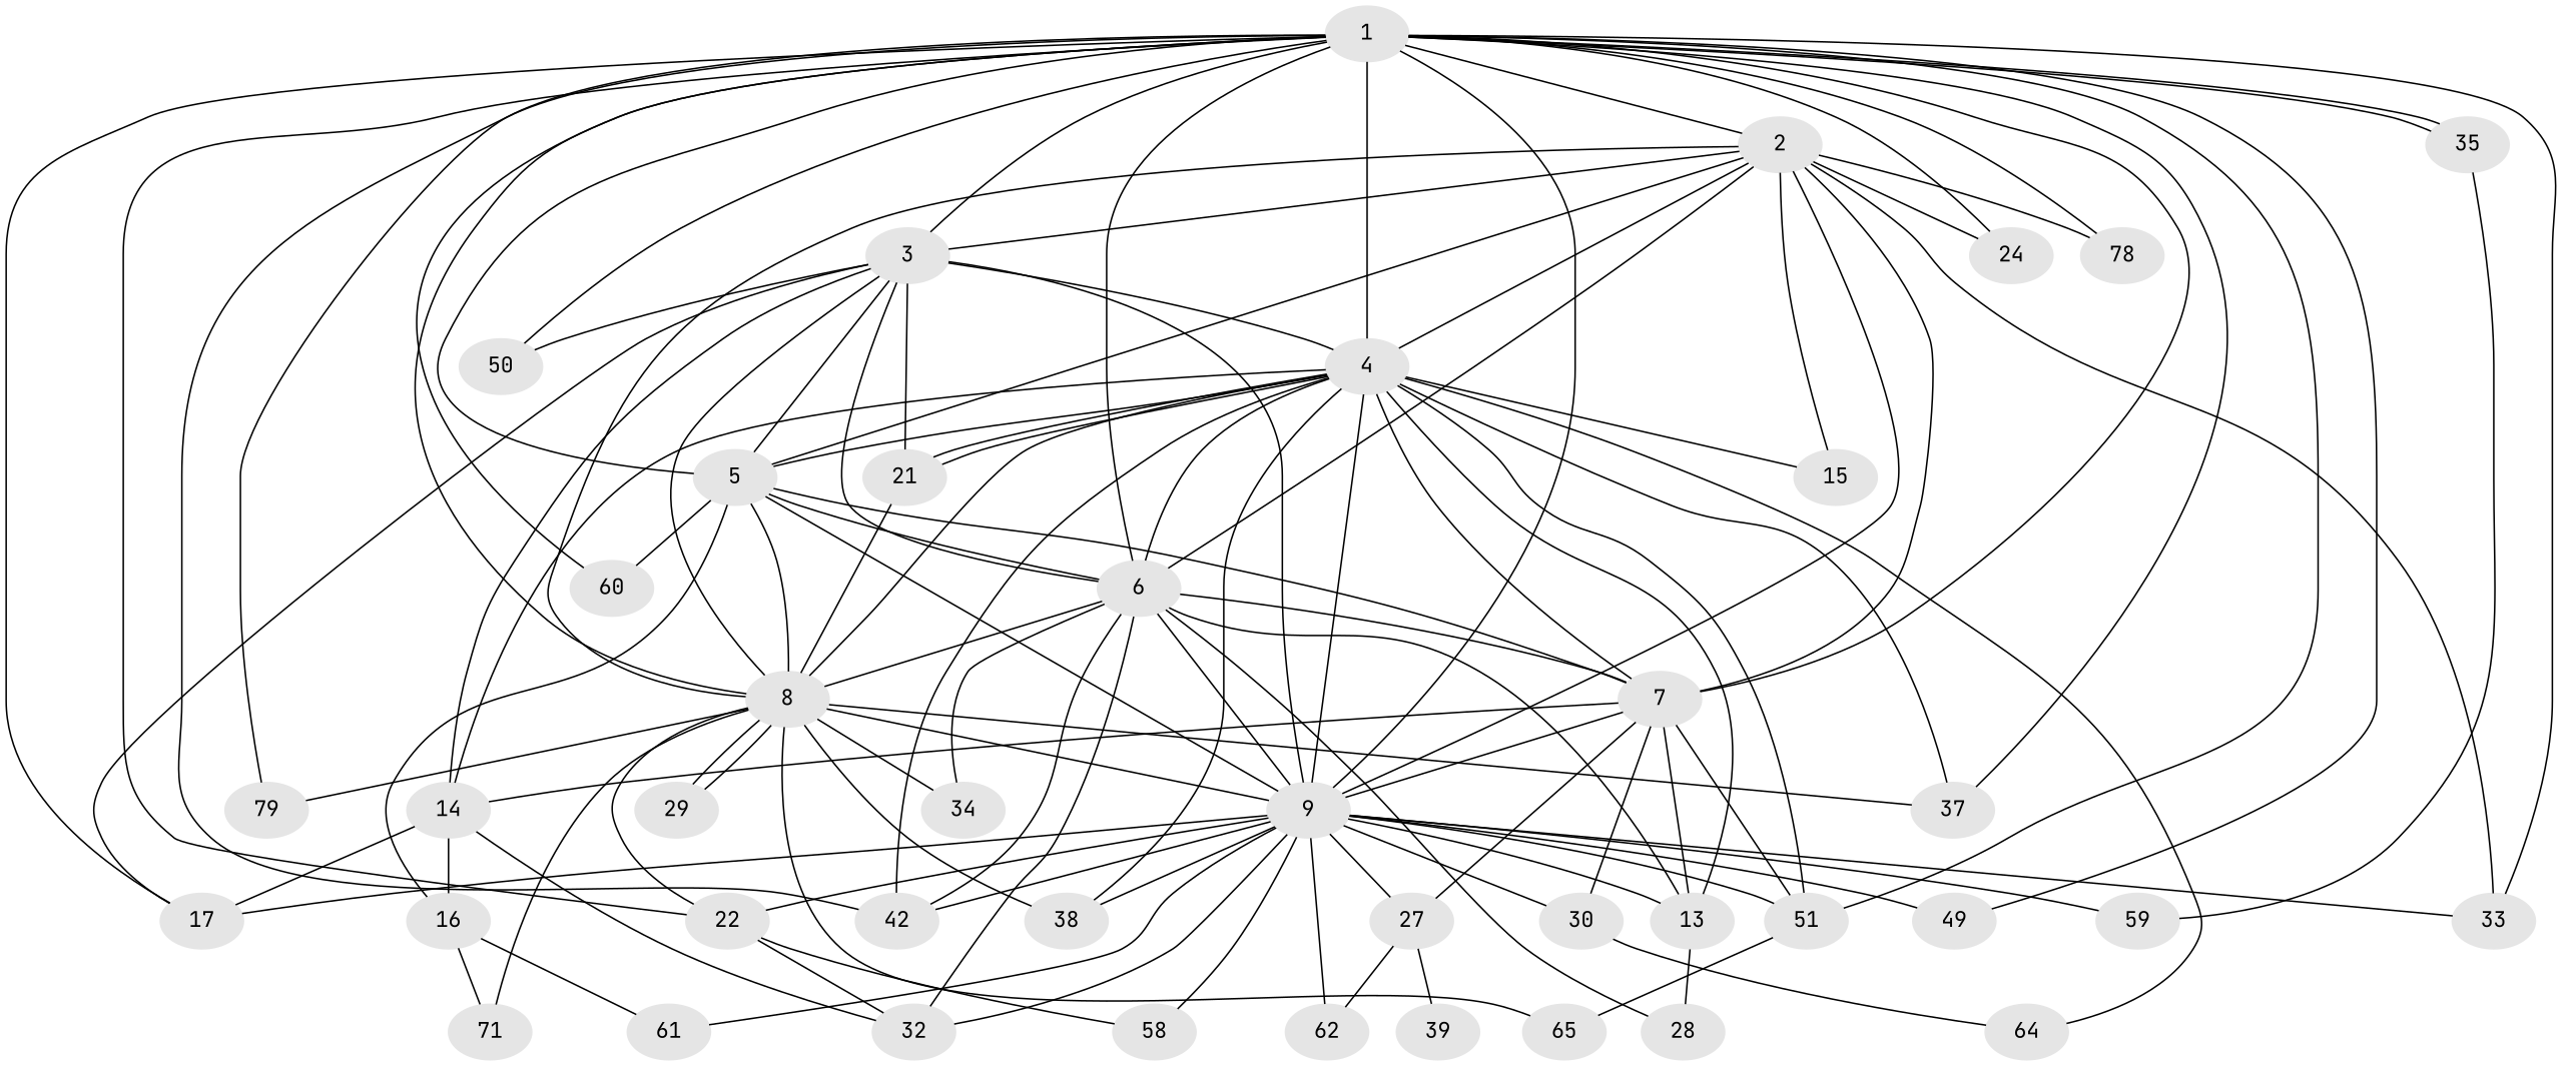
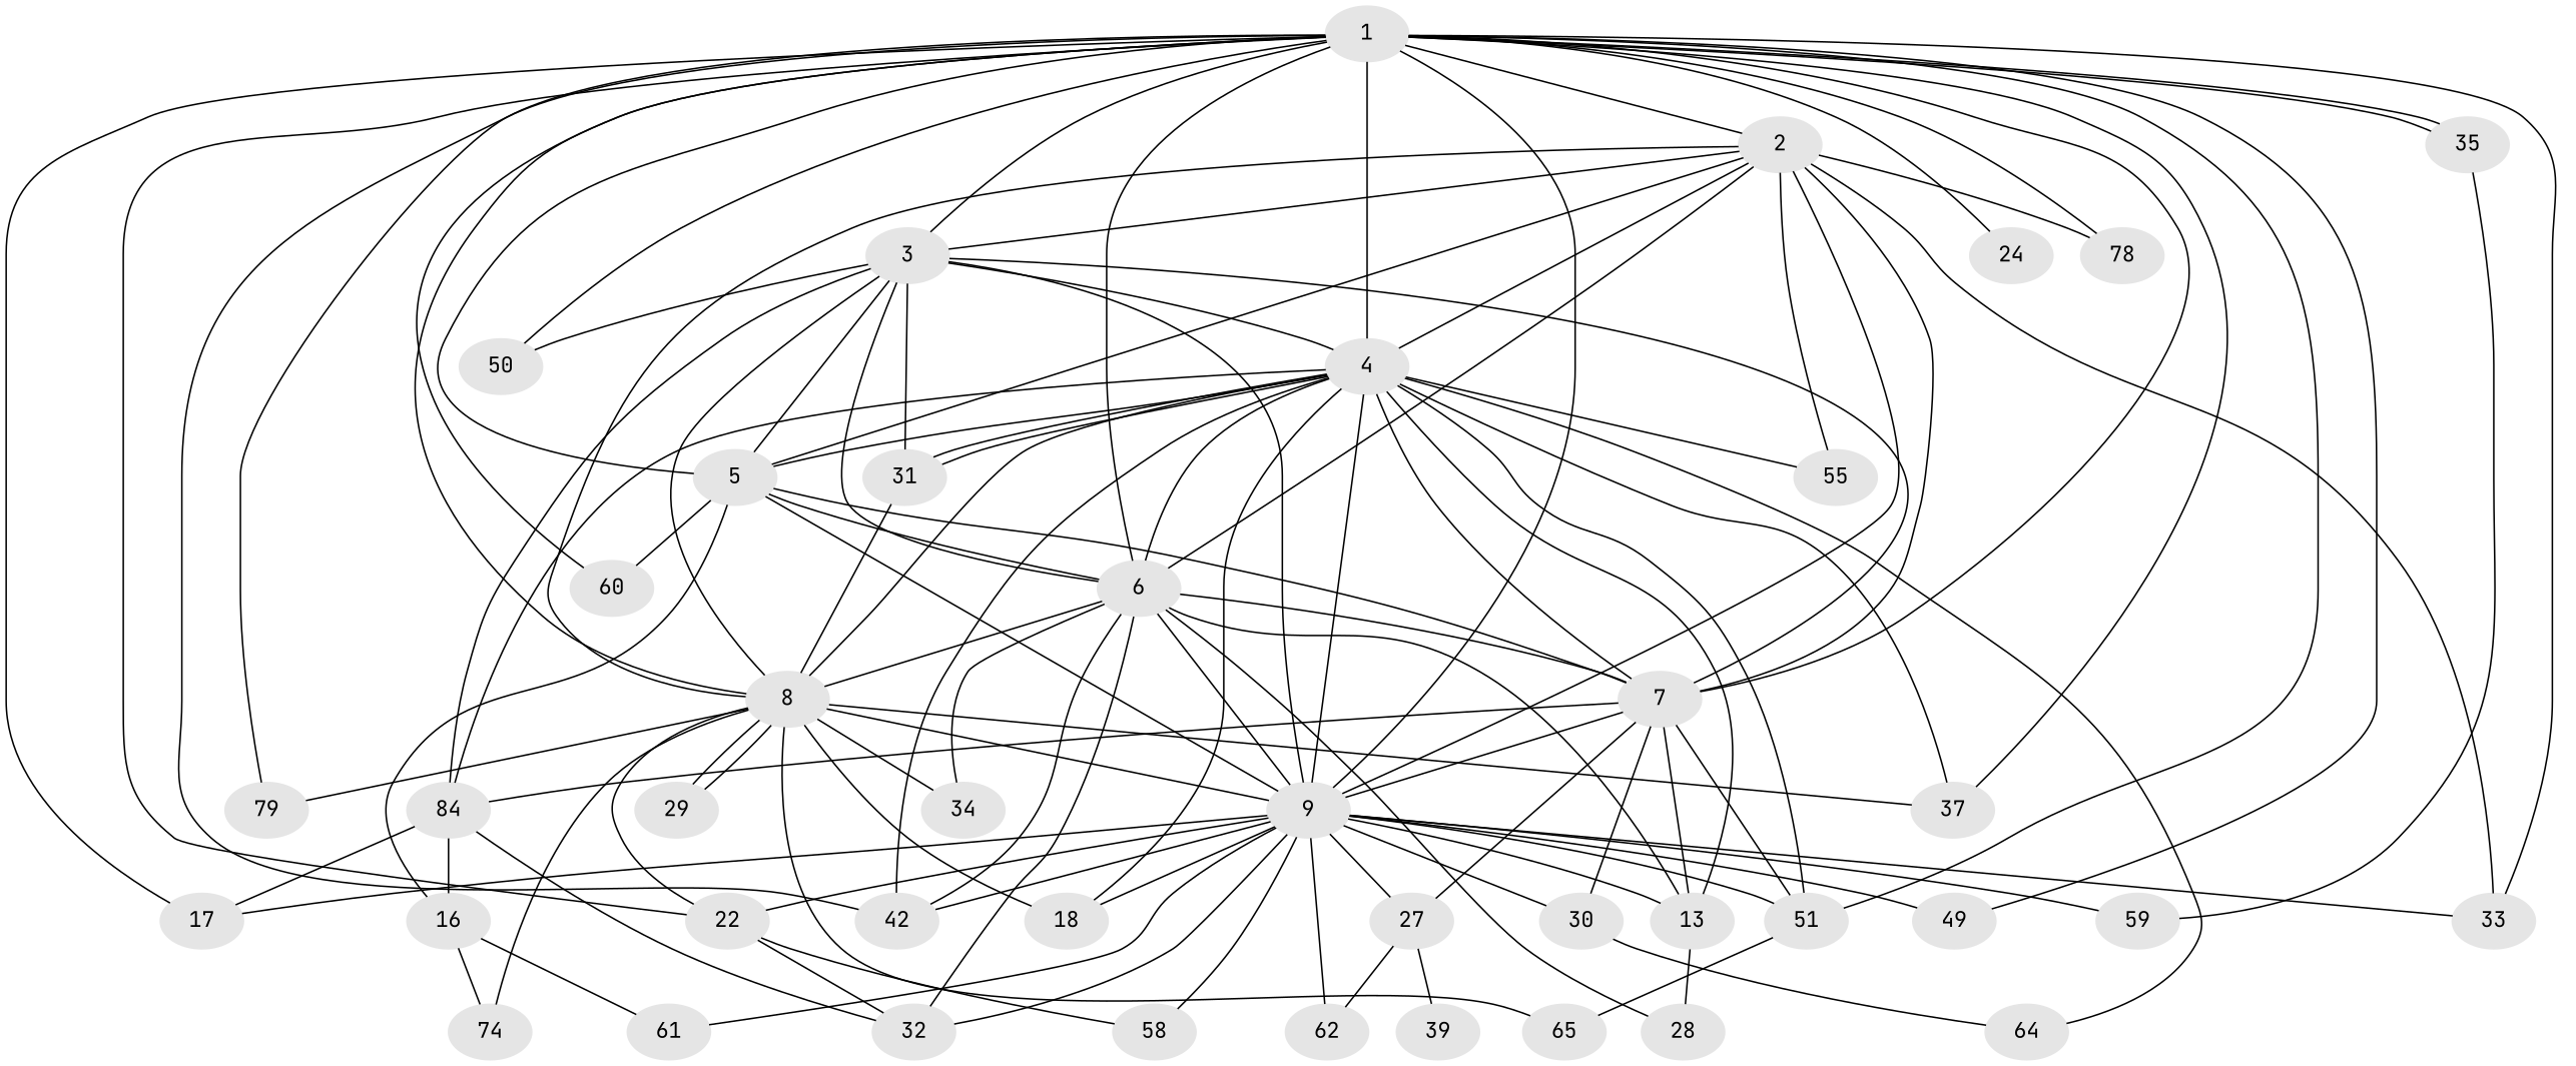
  graph {
    fontname="JetBrains Mono"
    node [color=gray90 fontname="JetBrains Mono" style=filled]
    edge [fontname="JetBrains Mono"]
    1
    2
    3
    4 [super="+26+81+67+25+41"]
    5 [super="+55+85"]
    6
    7 [super="+43"]
    8 [super="+54+11"]
    9 [super="+56+74+86+12+44+10+66"]
    17
    22 [super="+47+70"]
    24
    33 [super="+38"]
    35
    42 [super="+72+52"]
    n16 [label=78]
    49
    50
    51 [super="+83+63"]
    60
    79
    37
-   15 [super="+23"]
-   14
-   21 [super="+36+45"]
+   15 [super="+23" label=55]
+   14 [label=84]
+   21 [super="+36+45" label=31]
    13 [super="+46"]
-   18 [super="+20" label=38]
+   18 [super="+20"]
    64
    16
    28
    32 [super="+87"]
    34
    27
    30
    29
    65
-   71
+   71 [label=74]
    58
    59
    61
    62 [super="+68"]
    39
    1 -- 2
    1 -- 3
    1 -- 4 [weight=3]
    1 -- 5 [weight=2]
    1 -- 6
    1 -- 7
    1 -- 8 [weight=2]
    1 -- 9 [weight=2]
    1 -- 17
    1 -- 22
    1 -- 24
    1 -- 33
    1 -- 35
    1 -- 35
    1 -- 42
    1 -- n16
    1 -- 49
    1 -- 50
    1 -- 51
    1 -- 60
    1 -- 79
    1 -- 37
    2 -- 3
    2 -- 4
    2 -- 5
    2 -- 6
    2 -- 7 [weight=2]
    2 -- 8
    2 -- 9 [weight=2]
-   2 -- 24
    2 -- 33
    2 -- n16
    2 -- 15
    3 -- 4
    3 -- 5
    3 -- 6
-   3 -- 17
+   3 -- 7
    3 -- 8 [weight=2]
    3 -- 9 [weight=2]
    3 -- 50
    3 -- 14
    3 -- 21
    4 -- 5
    4 -- 6
    4 -- 7 [weight=3]
    4 -- 8
    4 -- 9 [weight=4]
    4 -- 42
    4 -- 51
    4 -- 37
    4 -- 15
    4 -- 14
    4 -- 21 [weight=2]
    4 -- 21
    4 -- 13
    4 -- 18
    4 -- 64
    5 -- 6
    5 -- 7
-   5 -- 8
    5 -- 9 [weight=2]
    5 -- 60
    5 -- 16
    6 -- 7
    6 -- 8
    6 -- 9 [weight=3]
    6 -- 42
    6 -- 13
    6 -- 28
    6 -- 32
    6 -- 34
    7 -- 9 [weight=3]
    7 -- 51
    7 -- 14
    7 -- 13
    7 -- 27
    7 -- 30
    8 -- 9 [weight=4]
    8 -- 22
    8 -- 79
    8 -- 37
    8 -- 18
    8 -- 34
    8 -- 29
    8 -- 29
    8 -- 65
    8 -- 71
    9 -- 17
    9 -- 22 [weight=4]
    9 -- 33
    9 -- 42 [weight=2]
    9 -- 49
    9 -- 51 [weight=2]
    9 -- 13 [weight=2]
    9 -- 18 [weight=2]
    9 -- 32
    9 -- 27
    9 -- 30
    9 -- 58
    9 -- 59
    9 -- 61
    9 -- 62 [weight=2]
    22 -- 32
    22 -- 58
    35 -- 59
    51 -- 65
    14 -- 17
    14 -- 16
    14 -- 32
    21 -- 8 [weight=3]
    13 -- 28
    16 -- 71
    16 -- 61
    27 -- 62
    27 -- 39
    30 -- 64
  }
